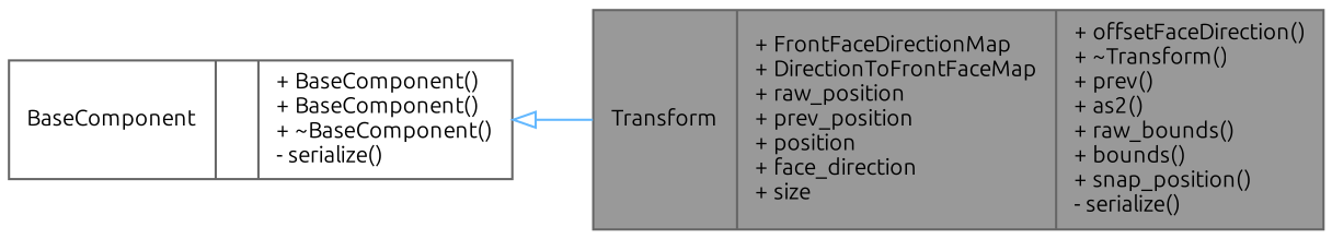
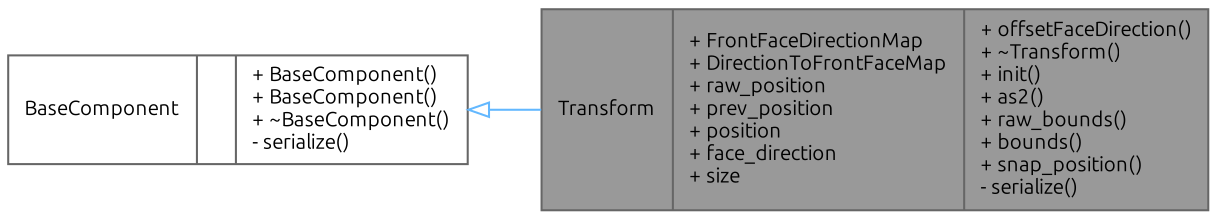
  digraph {
    rankdir=LR
    fontname=Ubuntu
    node [color=gray40 fontname=Ubuntu fontsize=10 shape=record style=filled]
-   n1 [fillcolor=grey60 fontcolor=black height=0.2 label="{Transform\n|+ FrontFaceDirectionMap\l+ DirectionToFrontFaceMap\l+ raw_position\l+ prev_position\l+ position\l+ face_direction\l+ size\l|+ offsetFaceDirection()\l+ ~Transform()\l+ prev()\l+ as2()\l+ raw_bounds()\l+ bounds()\l+ snap_position()\l- serialize()\l}" width=0.4]
+   n1 [fillcolor=grey60 fontcolor=black height=0.2 label="{Transform\n|+ FrontFaceDirectionMap\l+ DirectionToFrontFaceMap\l+ raw_position\l+ prev_position\l+ position\l+ face_direction\l+ size\l|+ offsetFaceDirection()\l+ ~Transform()\l+ init()\l+ as2()\l+ raw_bounds()\l+ bounds()\l+ snap_position()\l- serialize()\l}" width=0.4]
    n2 [fillcolor=white height=0.2 label="{BaseComponent\n||+ BaseComponent()\l+ BaseComponent()\l+ ~BaseComponent()\l- serialize()\l}" width=0.4]
    n2 -> n1 [arrowtail=onormal color=steelblue1 dir=back fontname=Ubuntu fontsize=10 labelfontname=Helvetica labelfontsize=10 style=solid]
  }
